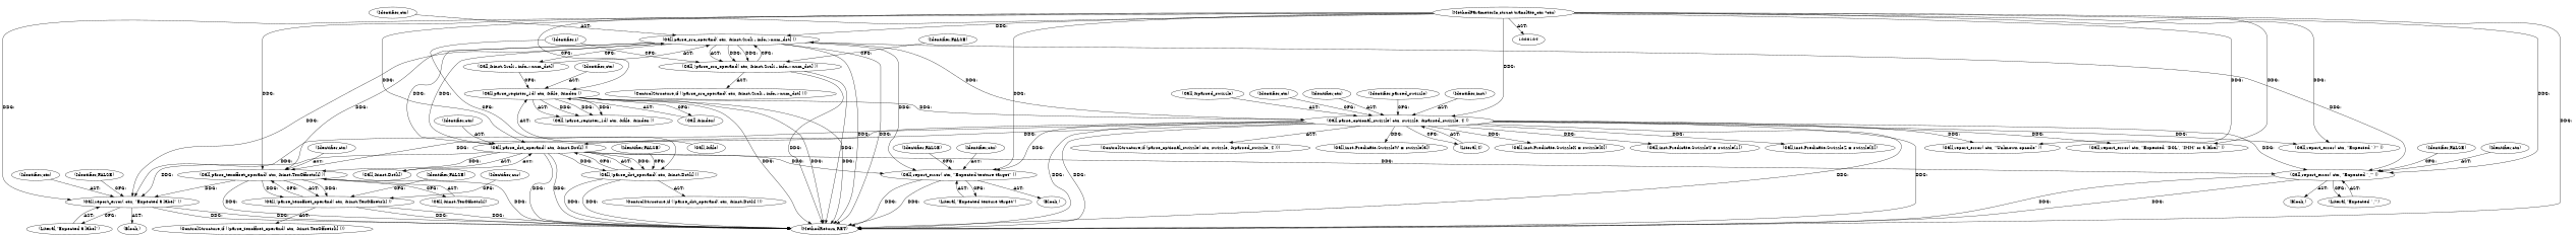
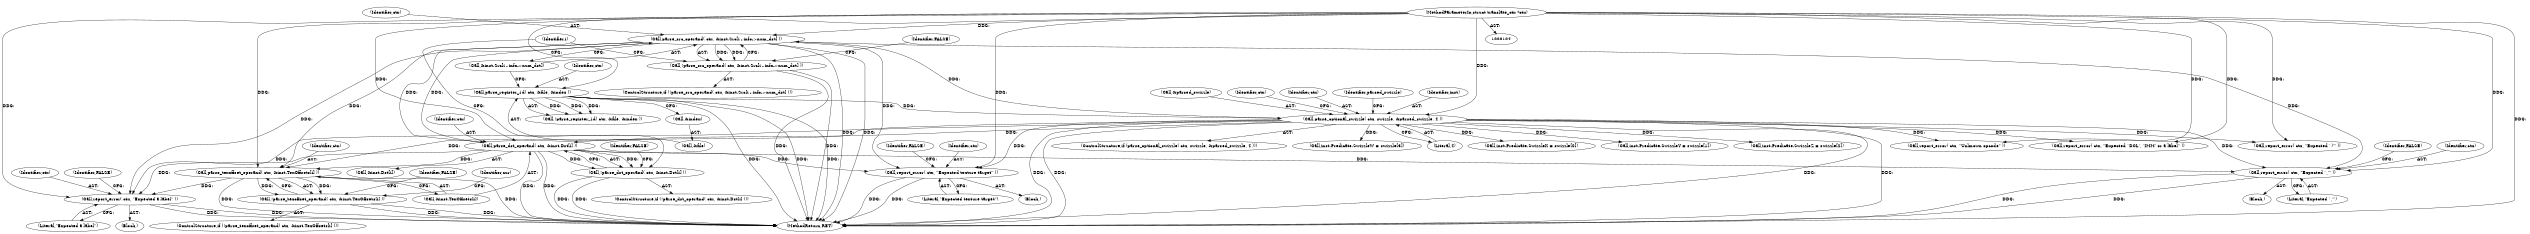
  digraph {
    n1 [label="(Call,parse_src_operand( ctx, &inst.Src[i - info->num_dst] ))"]
    n2 [label="(Call,parse_dst_operand( ctx, &inst.Dst[i] ))"]
    n3 [label="(Call,report_error( ctx, \"Expected `,'\" ))"]
    n4 [label="(Call,!parse_src_operand( ctx, &inst.Src[i - info->num_dst] ))"]
    n5 [label="(Call,report_error( ctx, \"Expected texture target\" ))"]
    n6 [label="(Call,parse_texoffset_operand( ctx, &inst.TexOffsets[i] ))"]
    n7 [label="(Call,report_error( ctx, \"Expected a label\" ))"]
    n8 [label="(MethodReturn,RET)"]
    n9 [label="(Call,&inst.Src[i - info->num_dst])"]
    n10 [label="(Call,!parse_dst_operand( ctx, &inst.Dst[i] ))"]
    n11 [label="(Call,&inst.Dst[i])"]
    n12 [label="(Block,)"]
    n13 [label="(Literal,\"Expected `,'\")"]
    n14 [label="(ControlStructure,if (!parse_src_operand( ctx, &inst.Src[i - info->num_dst] )))"]
    n15 [label="(Literal,\"Expected texture target\")"]
    n16 [label="(Block,)"]
    n17 [label="(Call,!parse_texoffset_operand( ctx, &inst.TexOffsets[i] ))"]
    n18 [label="(Call,&inst.TexOffsets[i])"]
    n19 [label="(Literal,\"Expected a label\")"]
    n20 [label="(Block,)"]
    n21 [label="(Call,parse_register_1d( ctx, &file, &index ))"]
    n22 [label="(ControlStructure,if (!parse_dst_operand( ctx, &inst.Dst[i] )))"]
    n23 [label="(Call,parse_optional_swizzle( ctx, swizzle, &parsed_swizzle, 4 ))"]
    n24 [label="(ControlStructure,if (parse_optional_swizzle( ctx, swizzle, &parsed_swizzle, 4 )))"]
    n25 [label="(Call,inst.Predicate.SwizzleW = swizzle[3])"]
    n26 [label="(Call,report_error( ctx, \"Unknown opcode\" ))"]
    n27 [label="(Call,report_error( ctx, \"Expected `DCL', `IMM' or a label\" ))"]
    n28 [label="(Literal,4)"]
    n29 [label="(Call,inst.Predicate.SwizzleX = swizzle[0])"]
    n30 [label="(Call,inst.Predicate.SwizzleY = swizzle[1])"]
    n31 [label="(Call,inst.Predicate.SwizzleZ = swizzle[2])"]
    n32 [label="(Call,report_error( ctx, \"Expected `)'\" ))"]
    n33 [label="(Call,!parse_register_1d( ctx, &file, &index ))"]
    n34 [label="(Call,&index)"]
    n35 [label="(MethodParameterIn,struct translate_ctx *ctx)"]
    1000104
    n37 [label="(ControlStructure,if (!parse_texoffset_operand( ctx, &inst.TexOffsets[i] )))"]
    n38 [label="(Identifier,FALSE)"]
    n39 [label="(Identifier,FALSE)"]
    n40 [label="(Call,&parsed_swizzle)"]
    n41 [label="(Identifier,ctx)"]
    n42 [label="(Identifier,ctx)"]
    n43 [label="(Identifier,ctx)"]
    n44 [label="(Identifier,ctx)"]
    n45 [label="(Identifier,ctx)"]
    n46 [label="(Call,&file)"]
    n47 [label="(Identifier,ctx)"]
    n48 [label="(Identifier,FALSE)"]
    n49 [label="(Identifier,ctx)"]
    n50 [label="(Identifier,parsed_swizzle)"]
    n51 [label="(Identifier,ctx)"]
    n52 [label="(Identifier,ctx)"]
    n53 [label="(Identifier,FALSE)"]
    n54 [label="(Identifier,FALSE)"]
    n55 [label="(Identifier,i)"]
    n56 [label="(Identifier,inst)"]
    n57 [label="(Identifier,FALSE)"]
    n58 [label="(Identifier,cur)"]
    n1 -> n2 [label="DDG: "]
    n1 -> n3 [label="DDG: "]
    n1 -> n4 [label="AST: "]
    n1 -> n4 [label="DDG: "]
    n1 -> n4 [label="DDG: "]
    n1 -> n5 [label="DDG: "]
    n1 -> n6 [label="DDG: "]
    n1 -> n7 [label="DDG: "]
    n1 -> n8 [label="DDG: "]
    n1 -> n8 [label="DDG: "]
    n1 -> n9 [label="CFG: "]
    n2 -> n1 [label="DDG: "]
    n2 -> n3 [label="DDG: "]
    n2 -> n5 [label="DDG: "]
    n2 -> n6 [label="DDG: "]
    n2 -> n7 [label="DDG: "]
    n2 -> n8 [label="DDG: "]
    n2 -> n8 [label="DDG: "]
    n2 -> n10 [label="AST: "]
    n2 -> n10 [label="DDG: "]
    n2 -> n10 [label="DDG: "]
    n2 -> n11 [label="AST: "]
    n3 -> n8 [label="DDG: "]
    n3 -> n8 [label="DDG: "]
    n3 -> n12 [label="AST: "]
    n3 -> n13 [label="CFG: "]
    n4 -> n1 [label="CFG: "]
    n4 -> n8 [label="DDG: "]
    n4 -> n8 [label="DDG: "]
    n4 -> n14 [label="AST: "]
    n5 -> n8 [label="DDG: "]
    n5 -> n8 [label="DDG: "]
    n5 -> n15 [label="CFG: "]
    n5 -> n16 [label="AST: "]
    n6 -> n7 [label="DDG: "]
    n6 -> n8 [label="DDG: "]
    n6 -> n8 [label="DDG: "]
    n6 -> n17 [label="AST: "]
    n6 -> n17 [label="DDG: "]
    n6 -> n17 [label="DDG: "]
    n6 -> n18 [label="CFG: "]
    n7 -> n8 [label="DDG: "]
    n7 -> n8 [label="DDG: "]
    n7 -> n19 [label="CFG: "]
    n7 -> n20 [label="AST: "]
    n9 -> n1 [label="AST: "]
    n9 -> n21 [label="CFG: "]
    n10 -> n2 [label="CFG: "]
    n10 -> n8 [label="DDG: "]
    n10 -> n8 [label="DDG: "]
    n10 -> n22 [label="AST: "]
-   n11 -> n2 [label="AST: "]
+   n18 -> n2 [label="AST: "]
    n13 -> n3 [label="AST: "]
    n15 -> n5 [label="AST: "]
    n17 -> n6 [label="CFG: "]
    n17 -> n8 [label="DDG: "]
    n17 -> n8 [label="DDG: "]
    n17 -> n37 [label="AST: "]
    n18 -> n6 [label="AST: "]
    n19 -> n7 [label="AST: "]
    n21 -> n8 [label="DDG: "]
    n21 -> n8 [label="DDG: "]
    n21 -> n8 [label="DDG: "]
    n21 -> n23 [label="DDG: "]
    n21 -> n33 [label="AST: "]
    n21 -> n33 [label="DDG: "]
    n21 -> n33 [label="DDG: "]
    n21 -> n33 [label="DDG: "]
    n21 -> n34 [label="CFG: "]
    n23 -> n1 [label="DDG: "]
    n23 -> n2 [label="DDG: "]
    n23 -> n3 [label="DDG: "]
    n23 -> n5 [label="DDG: "]
    n23 -> n6 [label="DDG: "]
    n23 -> n7 [label="DDG: "]
    n23 -> n8 [label="DDG: "]
    n23 -> n8 [label="DDG: "]
    n23 -> n8 [label="DDG: "]
    n23 -> n8 [label="DDG: "]
    n23 -> n24 [label="AST: "]
    n23 -> n25 [label="DDG: "]
    n23 -> n26 [label="DDG: "]
    n23 -> n27 [label="DDG: "]
    n23 -> n28 [label="CFG: "]
    n23 -> n29 [label="DDG: "]
    n23 -> n30 [label="DDG: "]
    n23 -> n31 [label="DDG: "]
    n23 -> n32 [label="DDG: "]
    n28 -> n23 [label="AST: "]
-   n34 -> n21 [label="AST: "]
+   n34 -> n46 [label="AST: "]
    n35 -> n1 [label="DDG: "]
    n35 -> n2 [label="DDG: "]
    n35 -> n3 [label="DDG: "]
    n35 -> n5 [label="DDG: "]
    n35 -> n6 [label="DDG: "]
    n35 -> n7 [label="DDG: "]
    n35 -> n8 [label="DDG: "]
    n35 -> n21 [label="CFG: "]
    n35 -> n23 [label="DDG: "]
    n35 -> n26 [label="DDG: "]
    n35 -> n27 [label="DDG: "]
    n35 -> n32 [label="DDG: "]
    n35 -> 1000104 [label="AST: "]
    n38 -> n3 [label="CFG: "]
    n39 -> n7 [label="CFG: "]
    n40 -> n23 [label="AST: "]
    n41 -> n21 [label="AST: "]
    n42 -> n1 [label="AST: "]
    n43 -> n23 [label="CFG: "]
    n44 -> n5 [label="AST: "]
    n45 -> n23 [label="AST: "]
    n46 -> n21 [label="AST: "]
    n47 -> n2 [label="AST: "]
    n48 -> n4 [label="CFG: "]
    n49 -> n6 [label="AST: "]
    n50 -> n23 [label="CFG: "]
    n51 -> n3 [label="AST: "]
    n52 -> n7 [label="AST: "]
    n53 -> n5 [label="CFG: "]
    n54 -> n10 [label="CFG: "]
    n55 -> n4 [label="CFG: "]
    n55 -> n10 [label="CFG: "]
    n56 -> n23 [label="AST: "]
    n57 -> n17 [label="CFG: "]
    n58 -> n17 [label="CFG: "]
  }
